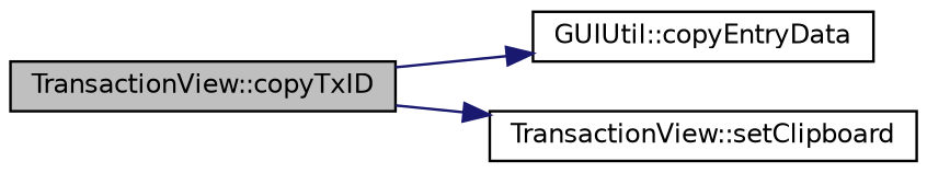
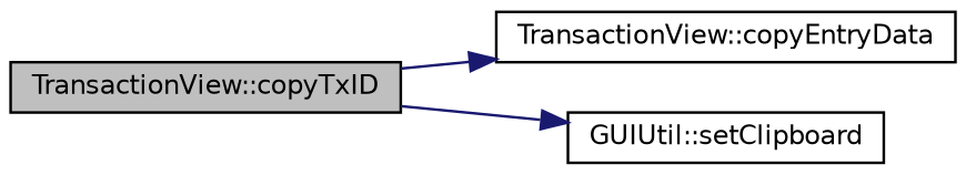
  digraph {
    rankdir=LR
    node [color=black fillcolor=white fontname=Helvetica fontsize=10 shape=record style=filled]
    edge [color=midnightblue fontname=Helvetica fontsize=10 labelfontname=Helvetica labelfontsize=10 style=solid]
    n1 [fillcolor=grey75 fontcolor=black height=0.2 label="TransactionView::copyTxID" width=0.4]
-   n2 [height=0.2 label="GUIUtil::copyEntryData" width=0.4]
-   n3 [height=0.2 label="TransactionView::setClipboard" width=0.4]
+   n2 [height=0.2 label="TransactionView::copyEntryData" width=0.4]
+   n3 [height=0.2 label="GUIUtil::setClipboard" width=0.4]
    n1 -> n2
    n1 -> n3
  }
